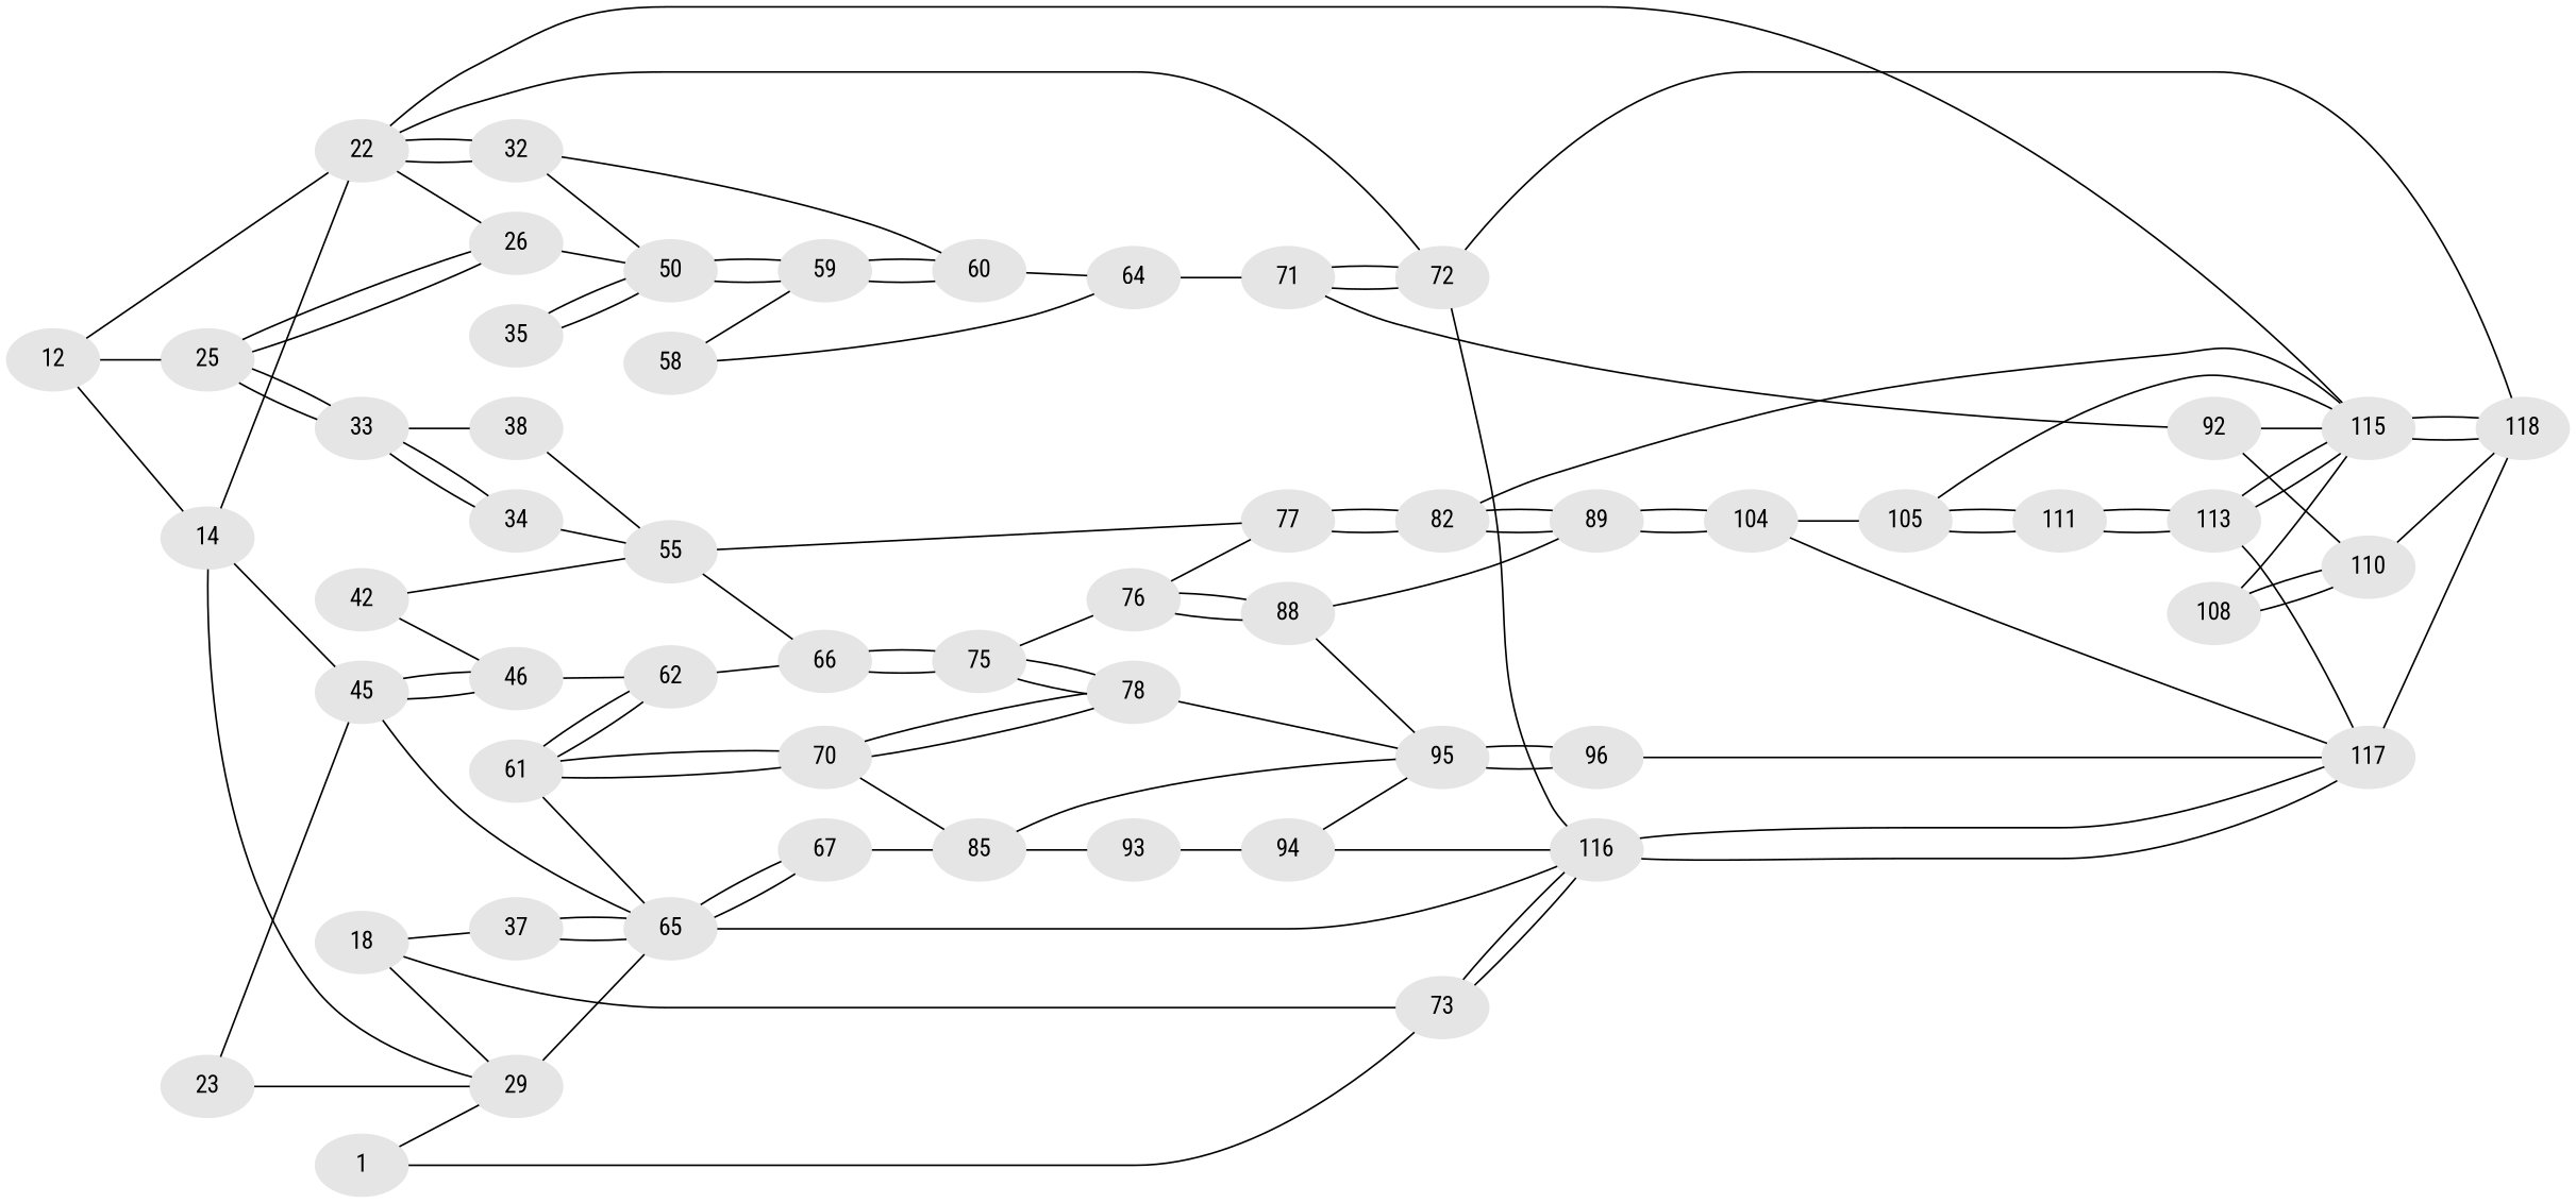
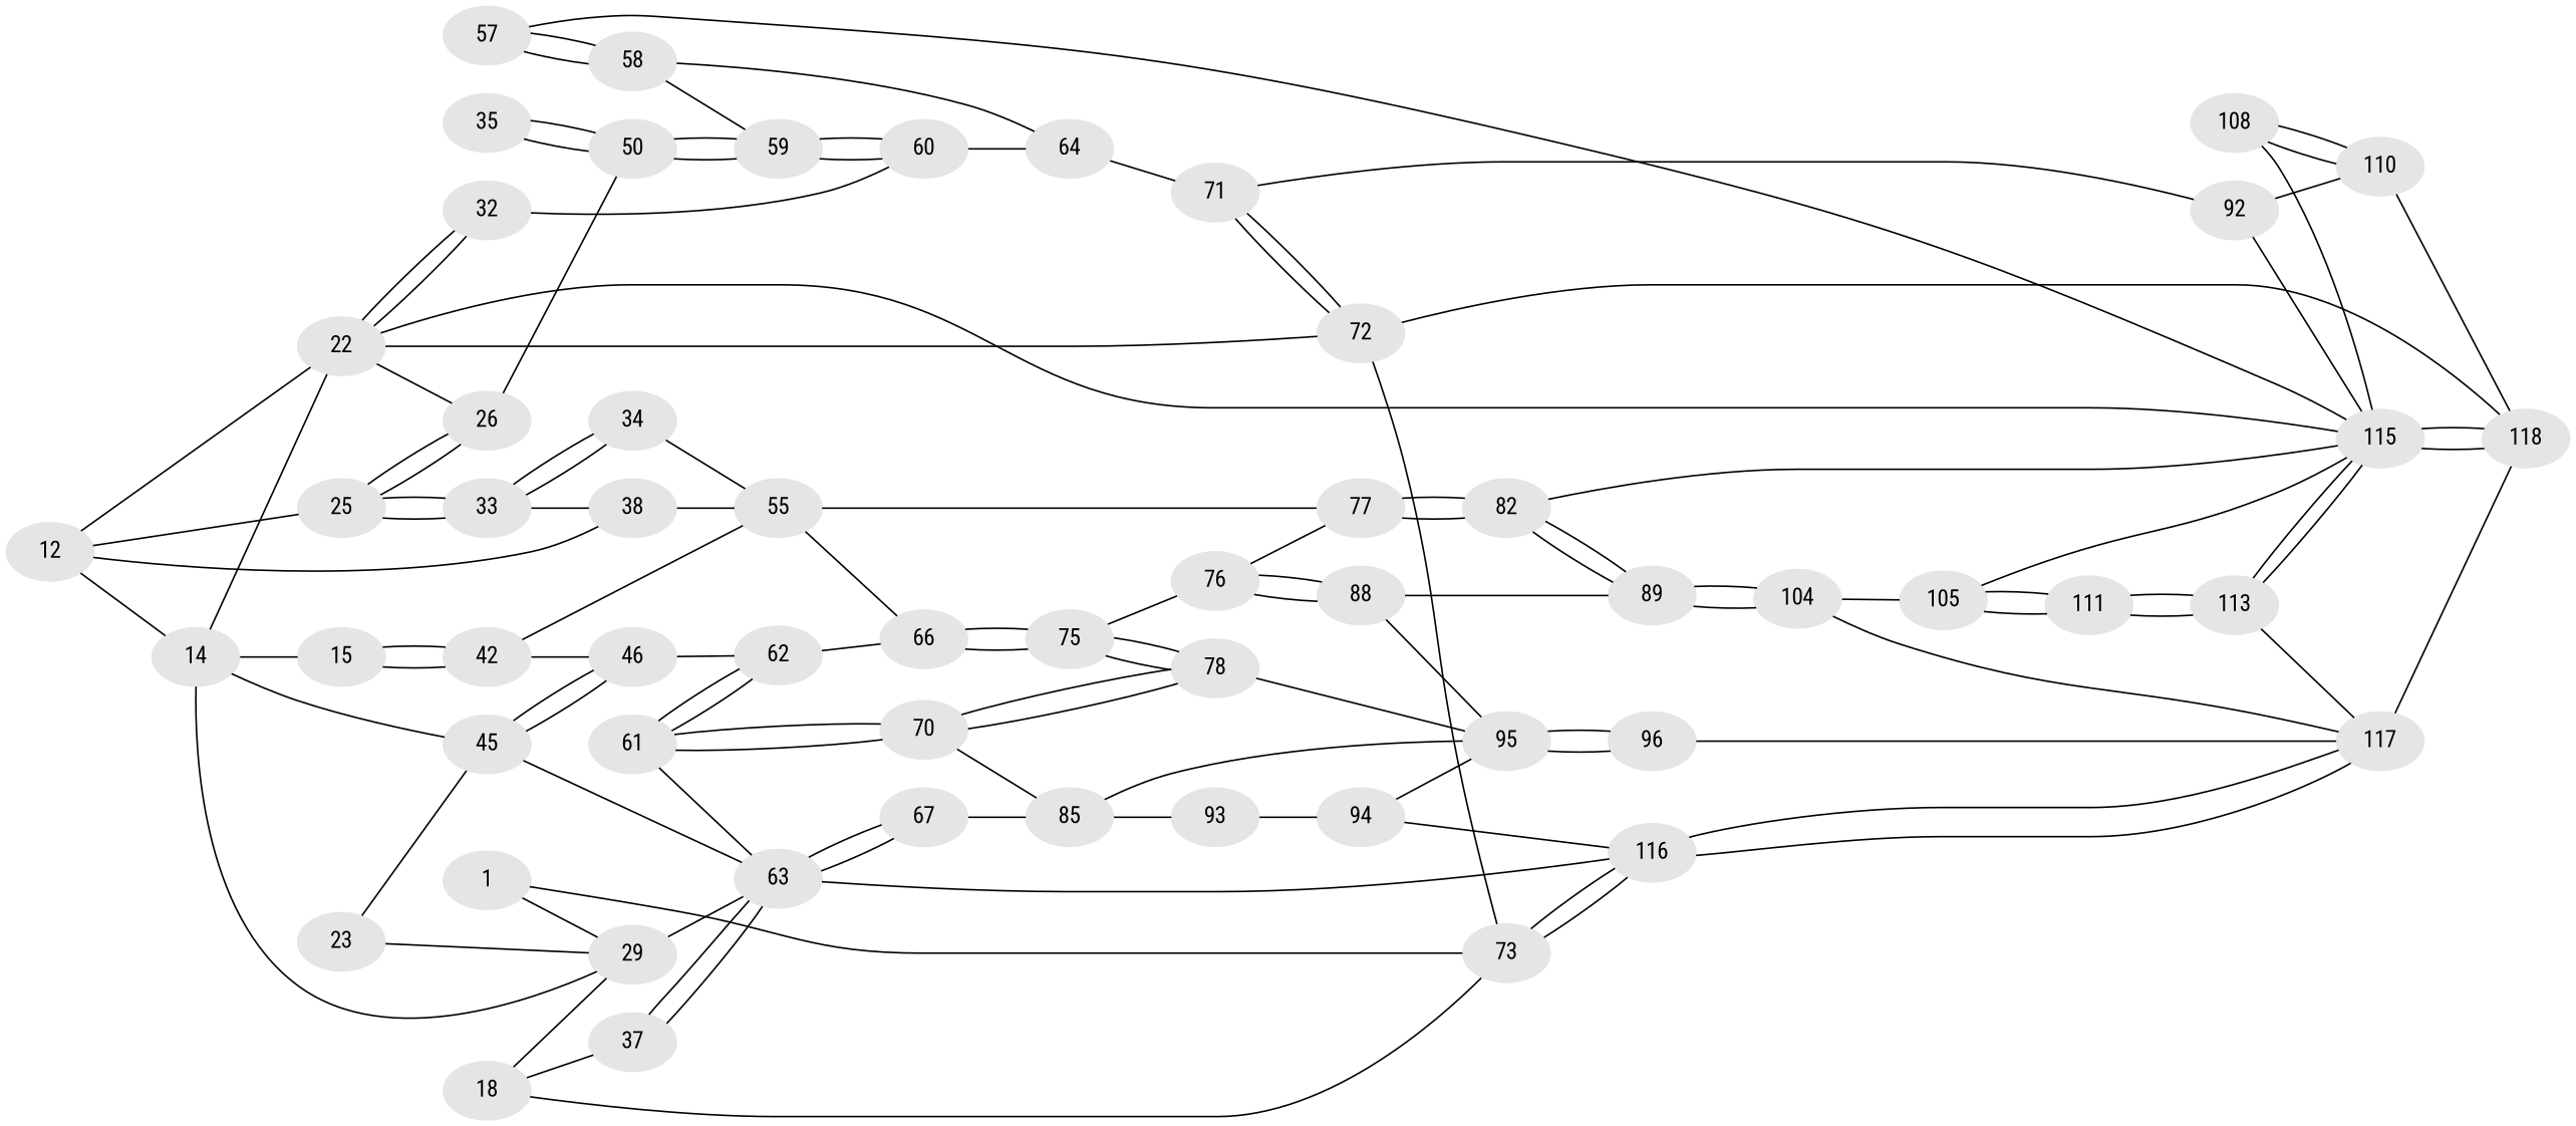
  graph {
    fontname="Roboto Condensed"
    rankdir=LR
    node [color=gray90 fontname="Roboto Condensed" style=filled]
    edge [fontname="Roboto Condensed"]
    29 [super="+28+17+8"]
    1
    73 [super="+2"]
-   65 [super="+39+38+41"]
+   65 [super="+39+38+41" label=63]
    116 [super="+98+97"]
    12 [super="+11"]
    14 [super="+10"]
    22 [super="+21+13"]
    25
    n10 [label=38]
+   15
    45 [super="+24"]
    26
    32
    72 [super="+3"]
    115 [super="+102+103+91+84"]
    33
    55 [super="+47+54+43"]
    42
    46
    18
    37
    50 [super="+31+30"]
    60
    118 [super="+114"]
    23 [super="+20"]
    34
    59
    67
    64 [super="+63"]
    35
    66 [super="+53"]
    77
    62 [super="+51+49"]
    75
    82
+   57
    58
    71
    61 [super="+48"]
    70
    85 [super="+69"]
    78
    92 [super="+80+81"]
    76
    95 [super="+87+90"]
    93
    117 [super="+112+109"]
    110 [super="+107+106"]
    88
    89
    96
    104
    94
    105 [super="+100+101"]
    111
    113
    108
    29 -- 65 [weight=3]
    1 -- 29
    1 -- 73
    73 -- 116 [weight=2]
    73 -- 116
    65 -- 116
    65 -- 67
    65 -- 67
    116 -- 117 [weight=2]
    116 -- 117
    12 -- 14
    12 -- 22
    12 -- 25
+   12 -- n10
    14 -- 29
    14 -- 22
+   14 -- 15 [weight=2]
    14 -- 45
    22 -- 26
    22 -- 32
    22 -- 32
    22 -- 72 [weight=2]
    22 -- 115
    25 -- 26
    25 -- 26
    25 -- 33
    25 -- 33
    n10 -- 55
+   15 -- 42
+   15 -- 42
    45 -- 65
    45 -- 46
    45 -- 46
    26 -- 50
-   32 -- 50
    32 -- 60
-   72 -- 116 [weight=2]
+   72 -- 73 [weight=2]
    72 -- 118
    115 -- 118
    115 -- 118
    33 -- n10
    33 -- 34
    33 -- 34
    55 -- 66 [weight=2]
    55 -- 77
    42 -- 55
    42 -- 46
    46 -- 62
    18 -- 29
    18 -- 73
    18 -- 37
    37 -- 65 [weight=2]
    37 -- 65
    50 -- 59
    50 -- 59
    60 -- 64
    23 -- 29 [weight=3]
    23 -- 45
    34 -- 55
    59 -- 60
    59 -- 60
    67 -- 85
    64 -- 71
    35 -- 50 [weight=2]
    35 -- 50
    66 -- 75
    66 -- 75
    77 -- 82
    77 -- 82
    62 -- 66 [weight=2]
    75 -- 78
    75 -- 78
    75 -- 76
    82 -- 115
    82 -- 89
    82 -- 89
+   57 -- 115
+   57 -- 58
+   57 -- 58
    58 -- 59
    58 -- 64
    71 -- 72
    71 -- 72
    71 -- 92
    61 -- 65
    61 -- 62 [weight=2]
    61 -- 62
    61 -- 70
    61 -- 70
    70 -- 85
    70 -- 78
    70 -- 78
    85 -- 95
    85 -- 93 [weight=2]
    78 -- 95
    92 -- 115
    92 -- 110 [weight=2]
    76 -- 77
    76 -- 88
    76 -- 88
    95 -- 96 [weight=2]
    95 -- 96
    93 -- 94
    117 -- 118
    110 -- 118
    88 -- 95
    88 -- 89
    89 -- 104
    89 -- 104
    96 -- 117
    104 -- 117
    104 -- 105
    94 -- 116
    94 -- 95
    105 -- 115 [weight=2]
    105 -- 111 [weight=2]
    105 -- 111
    111 -- 113
    111 -- 113
    113 -- 115
    113 -- 115
    113 -- 117
    108 -- 115
    108 -- 110 [weight=2]
    108 -- 110
  }
